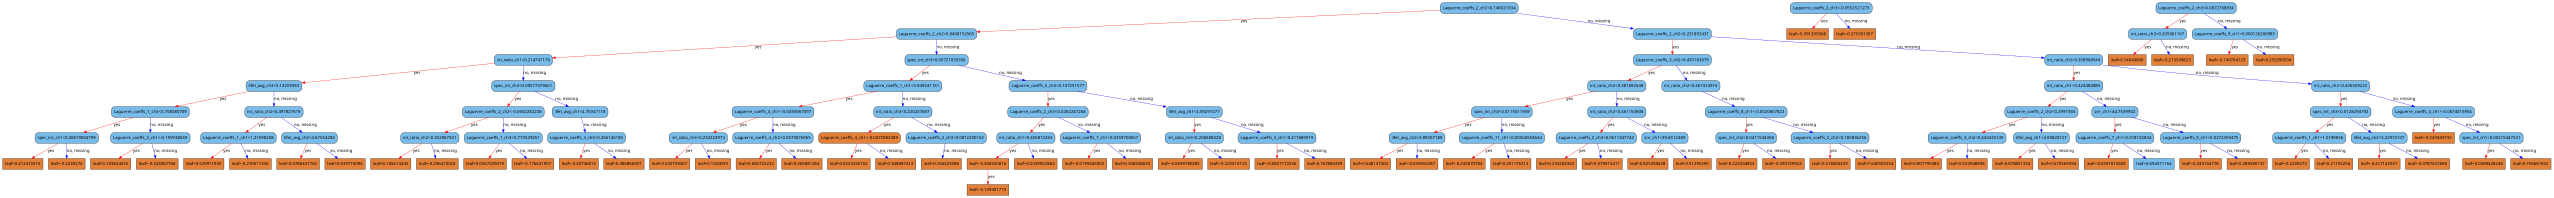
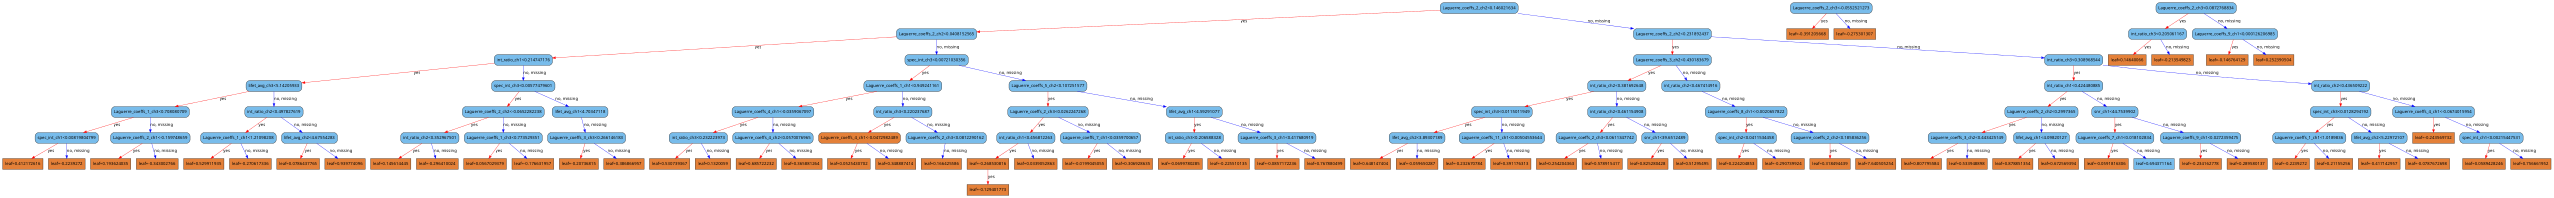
  digraph {
    fontname="Noto Sans"
    rankdir=TB
    node [fillcolor="#e48038" fontname="Noto Sans" shape=box style=filled]
    edge [color="#0000FF" fontname="Noto Sans"]
    n1 [fillcolor="#78bceb" height=0.5 label="Laguerre_coeffs_2_ch2<0.146021634" style="filled, rounded" width=3.1076]
    n2 [fillcolor="#78bceb" height=0.5 label="Laguerre_coeffs_2_ch2<0.0408152565" style="filled, rounded" width=3.2014]
    n3 [fillcolor="#78bceb" height=0.5 label="Laguerre_coeffs_2_ch2<0.231892437" style="filled, rounded" width=3.1076]
    n4 [fillcolor="#78bceb" height=0.5 label="int_ratio_ch1<0.214747176" style="filled, rounded" width=2.3264]
    n5 [fillcolor="#78bceb" height=0.5 label="spec_int_ch3<0.00721030356" style="filled, rounded" width=2.5035]
    n6 [fillcolor="#78bceb" height=0.5 label="Laguerre_coeffs_3_ch2<0.430183679" style="filled, rounded" width=3.1076]
    n7 [fillcolor="#78bceb" height=0.5 label="int_ratio_ch3<0.308968544" style="filled, rounded" width=2.3264]
    n8 [fillcolor="#78bceb" height=0.5 label="lifet_avg_ch3<5.14205933" style="filled, rounded" width=2.2639]
    n9 [fillcolor="#78bceb" height=0.5 label="spec_int_ch3<0.00577479601" style="filled, rounded" width=2.5035]
    n10 [fillcolor="#78bceb" height=0.5 label="Laguerre_coeffs_1_ch1<0.949241161" style="filled, rounded" width=3.1076]
    n11 [fillcolor="#78bceb" height=0.5 label="Laguerre_coeffs_5_ch2<0.107251577" style="filled, rounded" width=3.1076]
    n12 [fillcolor="#78bceb" height=0.5 label="int_ratio_ch2<0.381692648" style="filled, rounded" width=2.3264]
    n13 [fillcolor="#78bceb" height=0.5 label="int_ratio_ch2<0.467414916" style="filled, rounded" width=2.3264]
    n14 [fillcolor="#78bceb" height=0.5 label="int_ratio_ch1<0.424480885" style="filled, rounded" width=2.3264]
    n15 [fillcolor="#78bceb" height=0.5 label="int_ratio_ch2<0.436509222" style="filled, rounded" width=2.3264]
    n16 [fillcolor="#78bceb" height=0.5 label="Laguerre_coeffs_1_ch3<0.708080709" style="filled, rounded" width=3.1076]
    n17 [fillcolor="#78bceb" height=0.5 label="int_ratio_ch2<0.497827619" style="filled, rounded" width=2.3264]
    n18 [fillcolor="#78bceb" height=0.5 label="Laguerre_coeffs_2_ch2<-0.0652282238" style="filled, rounded" width=3.2639]
    n19 [fillcolor="#78bceb" height=0.5 label="lifet_avg_ch1<4.70347118" style="filled, rounded" width=2.2639]
    n20 [fillcolor="#78bceb" height=0.5 label="Laguerre_coeffs_4_ch1<-0.0359067097" style="filled, rounded" width=3.2639]
    n21 [fillcolor="#78bceb" height=0.5 label="int_ratio_ch3<0.220237687" style="filled, rounded" width=2.3264]
    n22 [fillcolor="#78bceb" height=0.5 label="Laguerre_coeffs_2_ch3<0.0262247268" style="filled, rounded" width=3.2014]
    n23 [fillcolor="#78bceb" height=0.5 label="lifet_avg_ch1<4.59291077" style="filled, rounded" width=2.2639]
    n24 [fillcolor="#78bceb" height=0.5 label="spec_int_ch3<0.0115011949" style="filled, rounded" width=2.4097]
    n25 [fillcolor="#78bceb" height=0.5 label="int_ratio_ch2<0.461154908" style="filled, rounded" width=2.3264]
    n26 [fillcolor="#78bceb" height=0.5 label="Laguerre_coeffs_8_ch1<-0.0020657822" style="filled, rounded" width=3.2639]
    n27 [fillcolor="#78bceb" height=0.5 label="Laguerre_coeffs_2_ch2<0.2997365" style="filled, rounded" width=2.9201]
    n28 [fillcolor="#78bceb" height=0.5 label="snr_ch1<44.7539902" style="filled, rounded" width=1.8264]
    n29 [fillcolor="#78bceb" height=0.5 label="spec_int_ch3<0.0128294192" style="filled, rounded" width=2.4097]
    n30 [fillcolor="#78bceb" height=0.5 label="Laguerre_coeffs_4_ch1<-0.0674015954" style="filled, rounded" width=3.2639]
    n31 [fillcolor="#78bceb" height=0.5 label="spec_int_ch1<0.00819804799" style="filled, rounded" width=2.5035]
    n32 [fillcolor="#78bceb" height=0.5 label="Laguerre_coeffs_2_ch1<-0.159748659" style="filled, rounded" width=3.1701]
    n33 [fillcolor="#78bceb" height=0.5 label="Laguerre_coeffs_1_ch1<1.21098208" style="filled, rounded" width=3.0139]
    n34 [fillcolor="#78bceb" height=0.5 label="lifet_avg_ch2<4.67554283" style="filled, rounded" width=2.2639]
    n35 [fillcolor="#78bceb" height=0.5 label="int_ratio_ch2<0.352967501" style="filled, rounded" width=2.3264]
    n36 [fillcolor="#78bceb" height=0.5 label="Laguerre_coeffs_1_ch3<0.773529351" style="filled, rounded" width=3.1076]
    n37 [fillcolor="#78bceb" height=0.5 label="Laguerre_coeffs_3_ch3<0.266146183" style="filled, rounded" width=3.1076]
    n38 [fillcolor="#78bceb" height=0.5 label="int_ratio_ch3<0.232223973" style="filled, rounded" width=2.3264]
    n39 [fillcolor="#78bceb" height=0.5 label="Laguerre_coeffs_4_ch2<0.0570076965" style="filled, rounded" width=3.2014]
    n40 [height=0.5 label="Laguerre_coeffs_4_ch1<-0.0472982489" style="filled, rounded" width=3.2639]
    n41 [fillcolor="#78bceb" height=0.5 label="Laguerre_coeffs_2_ch3<0.0812290162" style="filled, rounded" width=3.2014]
    n42 [fillcolor="#78bceb" height=0.5 label="int_ratio_ch1<0.456812263" style="filled, rounded" width=2.3264]
    n43 [fillcolor="#78bceb" height=0.5 label="Laguerre_coeffs_7_ch1<0.0359700657" style="filled, rounded" width=3.2014]
    n44 [fillcolor="#78bceb" height=0.5 label="int_ratio_ch3<0.206588328" style="filled, rounded" width=2.3264]
    n45 [fillcolor="#78bceb" height=0.5 label="Laguerre_coeffs_3_ch1<0.417680919" style="filled, rounded" width=3.1076]
-   n46 [height=0.5 label="leaf=0.412472616" width=1.6076]
+   n46 [height=0.5 label="leaf=0.412172616" width=1.6076]
    n47 [height=0.5 label="leaf=-0.2239272" width=1.4826]
    n48 [height=0.5 label="leaf=0.193624035" width=1.6076]
    n49 [height=0.5 label="leaf=-0.343002766" width=1.6701]
    n50 [height=0.5 label="leaf=0.529911935" width=1.6076]
    n51 [height=0.5 label="leaf=-0.270617336" width=1.6701]
    n52 [height=0.5 label="leaf=0.0786437765" width=1.7014]
    n53 [height=0.5 label="leaf=0.939774096" width=1.6076]
    n54 [height=0.5 label="leaf=0.145614445" width=1.6076]
    n55 [height=0.5 label="leaf=-0.296410024" width=1.6701]
    n56 [height=0.5 label="leaf=0.0567029379" width=1.7014]
    n57 [height=0.5 label="leaf=-0.176631957" width=1.6701]
    n58 [fillcolor="#78bceb" height=0.5 label="Laguerre_coeffs_2_ch3<-0.0552521273" style="filled, rounded" width=3.2639]
    n59 [height=0.5 label="leaf=-0.391205668" width=1.6701]
    n60 [height=0.5 label="leaf=-0.275301307" width=1.6701]
    n61 [height=0.5 label="leaf=-0.20736815" width=1.5764]
    n62 [height=0.5 label="leaf=0.386866957" width=1.6076]
    n63 [height=0.5 label="leaf=0.530739367" width=1.6076]
    n64 [height=0.5 label="leaf=0.1320059" width=1.4201]
    n65 [height=0.5 label="leaf=0.685722232" width=1.6076]
    n66 [height=0.5 label="leaf=0.365881264" width=1.6076]
    n67 [height=0.5 label="leaf=0.0525430702" width=1.7014]
    n68 [height=0.5 label="leaf=0.348887414" width=1.6076]
    n69 [height=0.5 label="leaf=0.166425586" width=1.6076]
    n70 [height=0.5 label="leaf=-0.268530816" width=1.6701]
    n71 [height=0.5 label="leaf=0.0339052863" width=1.7014]
    n72 [height=0.5 label="leaf=-0.0199045055" width=1.7639]
    n73 [height=0.5 label="leaf=0.306928635" width=1.6076]
    n74 [height=0.5 label="leaf=-0.0699780285" width=1.7639]
    n75 [height=0.5 label="leaf=-0.225510135" width=1.6701]
    n76 [height=0.5 label="leaf=-0.0857172236" width=1.7639]
    n77 [height=0.5 label="leaf=0.767880499" width=1.6076]
    n78 [height=0.5 label="leaf=-0.129401773" width=1.6701]
    n79 [fillcolor="#78bceb" height=0.5 label="lifet_avg_ch2<3.89307189" style="filled, rounded" width=2.2639]
    n80 [fillcolor="#78bceb" height=0.5 label="Laguerre_coeffs_11_ch1<0.00504553644" style="filled, rounded" width=3.3889]
    n81 [fillcolor="#78bceb" height=0.5 label="Laguerre_coeffs_2_ch3<0.0611347742" style="filled, rounded" width=3.2014]
    n82 [fillcolor="#78bceb" height=0.5 label="snr_ch1<39.6512489" style="filled, rounded" width=1.8264]
    n83 [fillcolor="#78bceb" height=0.5 label="Laguerre_coeffs_2_ch3<0.0872768834" style="filled, rounded" width=3.2014]
    n84 [fillcolor="#78bceb" height=0.5 label="int_ratio_ch3<0.205061167" style="filled, rounded" width=2.3264]
    n85 [fillcolor="#78bceb" height=0.5 label="Laguerre_coeffs_9_ch1<0.000126206985" style="filled, rounded" width=3.3889]
    n86 [fillcolor="#78bceb" height=0.5 label="spec_int_ch2<0.0411534458" style="filled, rounded" width=2.4097]
    n87 [fillcolor="#78bceb" height=0.5 label="Laguerre_coeffs_2_ch2<0.185836256" style="filled, rounded" width=3.1076]
    n88 [fillcolor="#78bceb" height=0.5 label="Laguerre_coeffs_3_ch2<0.443425149" style="filled, rounded" width=3.1076]
    n89 [fillcolor="#78bceb" height=0.5 label="lifet_avg_ch1<4.09820127" style="filled, rounded" width=2.2639]
    n90 [fillcolor="#78bceb" height=0.5 label="Laguerre_coeffs_7_ch1<0.018102834" style="filled, rounded" width=3.1076]
    n91 [fillcolor="#78bceb" height=0.5 label="Laguerre_coeffs_9_ch1<0.0272359475" style="filled, rounded" width=3.2014]
    n92 [fillcolor="#78bceb" height=0.5 label="Laguerre_coeffs_1_ch1<1.0189836" style="filled, rounded" width=2.9201]
    n93 [fillcolor="#78bceb" height=0.5 label="lifet_avg_ch2<5.22972107" style="filled, rounded" width=2.2639]
    n94 [height=0.5 label="leaf=-0.243569732" width=1.6701]
    n95 [fillcolor="#78bceb" height=0.5 label="spec_int_ch1<0.00215447531" style="filled, rounded" width=2.5035]
    n96 [height=0.5 label="leaf=0.648147404" width=1.6076]
    n97 [height=0.5 label="leaf=-0.059650287" width=1.6701]
    n98 [height=0.5 label="leaf=-0.232670784" width=1.6701]
    n99 [height=0.5 label="leaf=0.391176313" width=1.6076]
    n100 [height=0.5 label="leaf=0.254204363" width=1.6076]
    n101 [height=0.5 label="leaf=0.578915417" width=1.6076]
    n102 [height=0.5 label="leaf=0.825280428" width=1.6076]
    n103 [height=0.5 label="leaf=0.51295495" width=1.5139]
    n104 [height=0.5 label="leaf=0.14640066" width=1.5139]
    n105 [height=0.5 label="leaf=-0.213549823" width=1.6701]
    n106 [height=0.5 label="leaf=-0.146764129" width=1.6701]
    n107 [height=0.5 label="leaf=0.252390504" width=1.6076]
    n108 [height=0.5 label="leaf=0.224204853" width=1.6076]
    n109 [height=0.5 label="leaf=-0.290739924" width=1.6701]
    n110 [height=0.5 label="leaf=0.318494439" width=1.6076]
    n111 [height=0.5 label="leaf=7.640505254" width=1.6076]
    n112 [height=0.5 label="leaf=0.807795584" width=1.6076]
    n113 [height=0.5 label="leaf=0.533948898" width=1.6076]
    n114 [height=0.5 label="leaf=0.878851354" width=1.6076]
    n115 [height=0.5 label="leaf=0.672569394" width=1.6076]
    n116 [height=0.5 label="leaf=-0.0591816306" width=1.7639]
    n117 [fillcolor="#78bceb" height=0.5 label="leaf=0.694371164" width=1.6076]
-   n118 [height=0.5 label="leaf=-0.234164778" width=1.6701]
+   n118 [height=0.5 label="leaf=-0.234162778" width=1.6701]
    n119 [height=0.5 label="leaf=0.289580137" width=1.6076]
    n120 [height=0.5 label="leaf=-0.2239272" width=1.4826]
    n121 [height=0.5 label="leaf=0.21155256" width=1.5139]
    n122 [height=0.5 label="leaf=-0.417142957" width=1.6701]
    n123 [height=0.5 label="leaf=-0.0787672698" width=1.7639]
    n124 [height=0.5 label="leaf=0.0589428246" width=1.7014]
    n125 [height=0.5 label="leaf=0.756661952" width=1.6076]
    n1 -> n2 [color="#FF0000" label=yes]
    n1 -> n3 [label="no, missing"]
    n2 -> n4 [color="#FF0000" label=yes]
    n2 -> n5 [label="no, missing"]
    n3 -> n6 [color="#FF0000" label=yes]
    n3 -> n7 [label="no, missing"]
    n4 -> n8 [color="#FF0000" label=yes]
    n4 -> n9 [label="no, missing"]
    n5 -> n10 [color="#FF0000" label=yes]
    n5 -> n11 [label="no, missing"]
    n6 -> n12 [color="#FF0000" label=yes]
    n6 -> n13 [label="no, missing"]
    n7 -> n14 [color="#FF0000" label=yes]
    n7 -> n15 [label="no, missing"]
    n8 -> n16 [color="#FF0000" label=yes]
    n8 -> n17 [label="no, missing"]
    n9 -> n18 [color="#FF0000" label=yes]
    n9 -> n19 [label="no, missing"]
    n10 -> n20 [color="#FF0000" label=yes]
    n10 -> n21 [label="no, missing"]
    n11 -> n22 [color="#FF0000" label=yes]
    n11 -> n23 [label="no, missing"]
    n12 -> n24 [color="#FF0000" label=yes]
    n12 -> n25 [label="no, missing"]
    n13 -> n26 [label="no, missing"]
    n14 -> n27 [color="#FF0000" label=yes]
    n14 -> n28 [label="no, missing"]
    n15 -> n29 [color="#FF0000" label=yes]
    n15 -> n30 [label="no, missing"]
    n16 -> n31 [color="#FF0000" label=yes]
    n16 -> n32 [label="no, missing"]
    n17 -> n33 [color="#FF0000" label=yes]
    n17 -> n34 [label="no, missing"]
    n18 -> n35 [color="#FF0000" label=yes]
    n18 -> n36 [label="no, missing"]
    n19 -> n37 [label="no, missing"]
    n20 -> n38 [color="#FF0000" label=yes]
    n20 -> n39 [label="no, missing"]
    n21 -> n40 [color="#FF0000" label=yes]
    n21 -> n41 [label="no, missing"]
    n22 -> n42 [color="#FF0000" label=yes]
    n22 -> n43 [label="no, missing"]
    n23 -> n44 [color="#FF0000" label=yes]
    n23 -> n45 [label="no, missing"]
    n24 -> n79 [color="#FF0000" label=yes]
    n24 -> n80 [label="no, missing"]
    n25 -> n81 [color="#FF0000" label=yes]
    n25 -> n82 [label="no, missing"]
    n26 -> n86 [color="#FF0000" label=yes]
    n26 -> n87 [label="no, missing"]
    n27 -> n88 [color="#FF0000" label=yes]
    n27 -> n89 [label="no, missing"]
    n28 -> n90 [color="#FF0000" label=yes]
    n28 -> n91 [label="no, missing"]
    n29 -> n92 [color="#FF0000" label=yes]
    n29 -> n93 [label="no, missing"]
    n30 -> n94 [color="#FF0000" label=yes]
    n30 -> n95 [label="no, missing"]
    n31 -> n46 [color="#FF0000" label=yes]
    n31 -> n47 [label="no, missing"]
    n32 -> n48 [color="#FF0000" label=yes]
    n32 -> n49 [label="no, missing"]
    n33 -> n50 [color="#FF0000" label=yes]
    n33 -> n51 [label="no, missing"]
    n34 -> n52 [color="#FF0000" label=yes]
    n34 -> n53 [label="no, missing"]
    n35 -> n54 [color="#FF0000" label=yes]
    n35 -> n55 [label="no, missing"]
    n36 -> n56 [color="#FF0000" label=yes]
    n36 -> n57 [label="no, missing"]
    n37 -> n61 [color="#FF0000" label=yes]
    n37 -> n62 [label="no, missing"]
    n38 -> n63 [color="#FF0000" label=yes]
    n38 -> n64 [label="no, missing"]
    n39 -> n65 [color="#FF0000" label=yes]
    n39 -> n66 [label="no, missing"]
    n40 -> n67 [color="#FF0000" label=yes]
    n40 -> n68 [label="no, missing"]
    n41 -> n69 [label="no, missing"]
    n42 -> n70 [color="#FF0000" label=yes]
    n42 -> n71 [label="no, missing"]
    n43 -> n72 [color="#FF0000" label=yes]
    n43 -> n73 [label="no, missing"]
    n44 -> n74 [color="#FF0000" label=yes]
    n44 -> n75 [label="no, missing"]
    n45 -> n76 [color="#FF0000" label=yes]
    n45 -> n77 [label="no, missing"]
    n58 -> n59 [color="#FF0000" label=yes]
    n58 -> n60 [label="no, missing"]
    n70 -> n78 [color="#FF0000" label=yes]
    n79 -> n96 [color="#FF0000" label=yes]
    n79 -> n97 [label="no, missing"]
    n80 -> n98 [color="#FF0000" label=yes]
    n80 -> n99 [label="no, missing"]
    n81 -> n100 [color="#FF0000" label=yes]
    n81 -> n101 [label="no, missing"]
    n82 -> n102 [color="#FF0000" label=yes]
    n82 -> n103 [label="no, missing"]
    n83 -> n84 [color="#FF0000" label=yes]
    n83 -> n85 [label="no, missing"]
    n84 -> n104 [color="#FF0000" label=yes]
    n84 -> n105 [label="no, missing"]
    n85 -> n106 [color="#FF0000" label=yes]
    n85 -> n107 [label="no, missing"]
    n86 -> n108 [color="#FF0000" label=yes]
    n86 -> n109 [label="no, missing"]
    n87 -> n110 [color="#FF0000" label=yes]
    n87 -> n111 [label="no, missing"]
    n88 -> n112 [color="#FF0000" label=yes]
    n88 -> n113 [label="no, missing"]
    n89 -> n114 [color="#FF0000" label=yes]
    n89 -> n115 [label="no, missing"]
    n90 -> n116 [color="#FF0000" label=yes]
    n90 -> n117 [label="no, missing"]
    n91 -> n118 [color="#FF0000" label=yes]
    n91 -> n119 [label="no, missing"]
    n92 -> n120 [color="#FF0000" label=yes]
    n92 -> n121 [label="no, missing"]
    n93 -> n122 [color="#FF0000" label=yes]
    n93 -> n123 [label="no, missing"]
    n95 -> n124 [color="#FF0000" label=yes]
    n95 -> n125 [label="no, missing"]
  }
